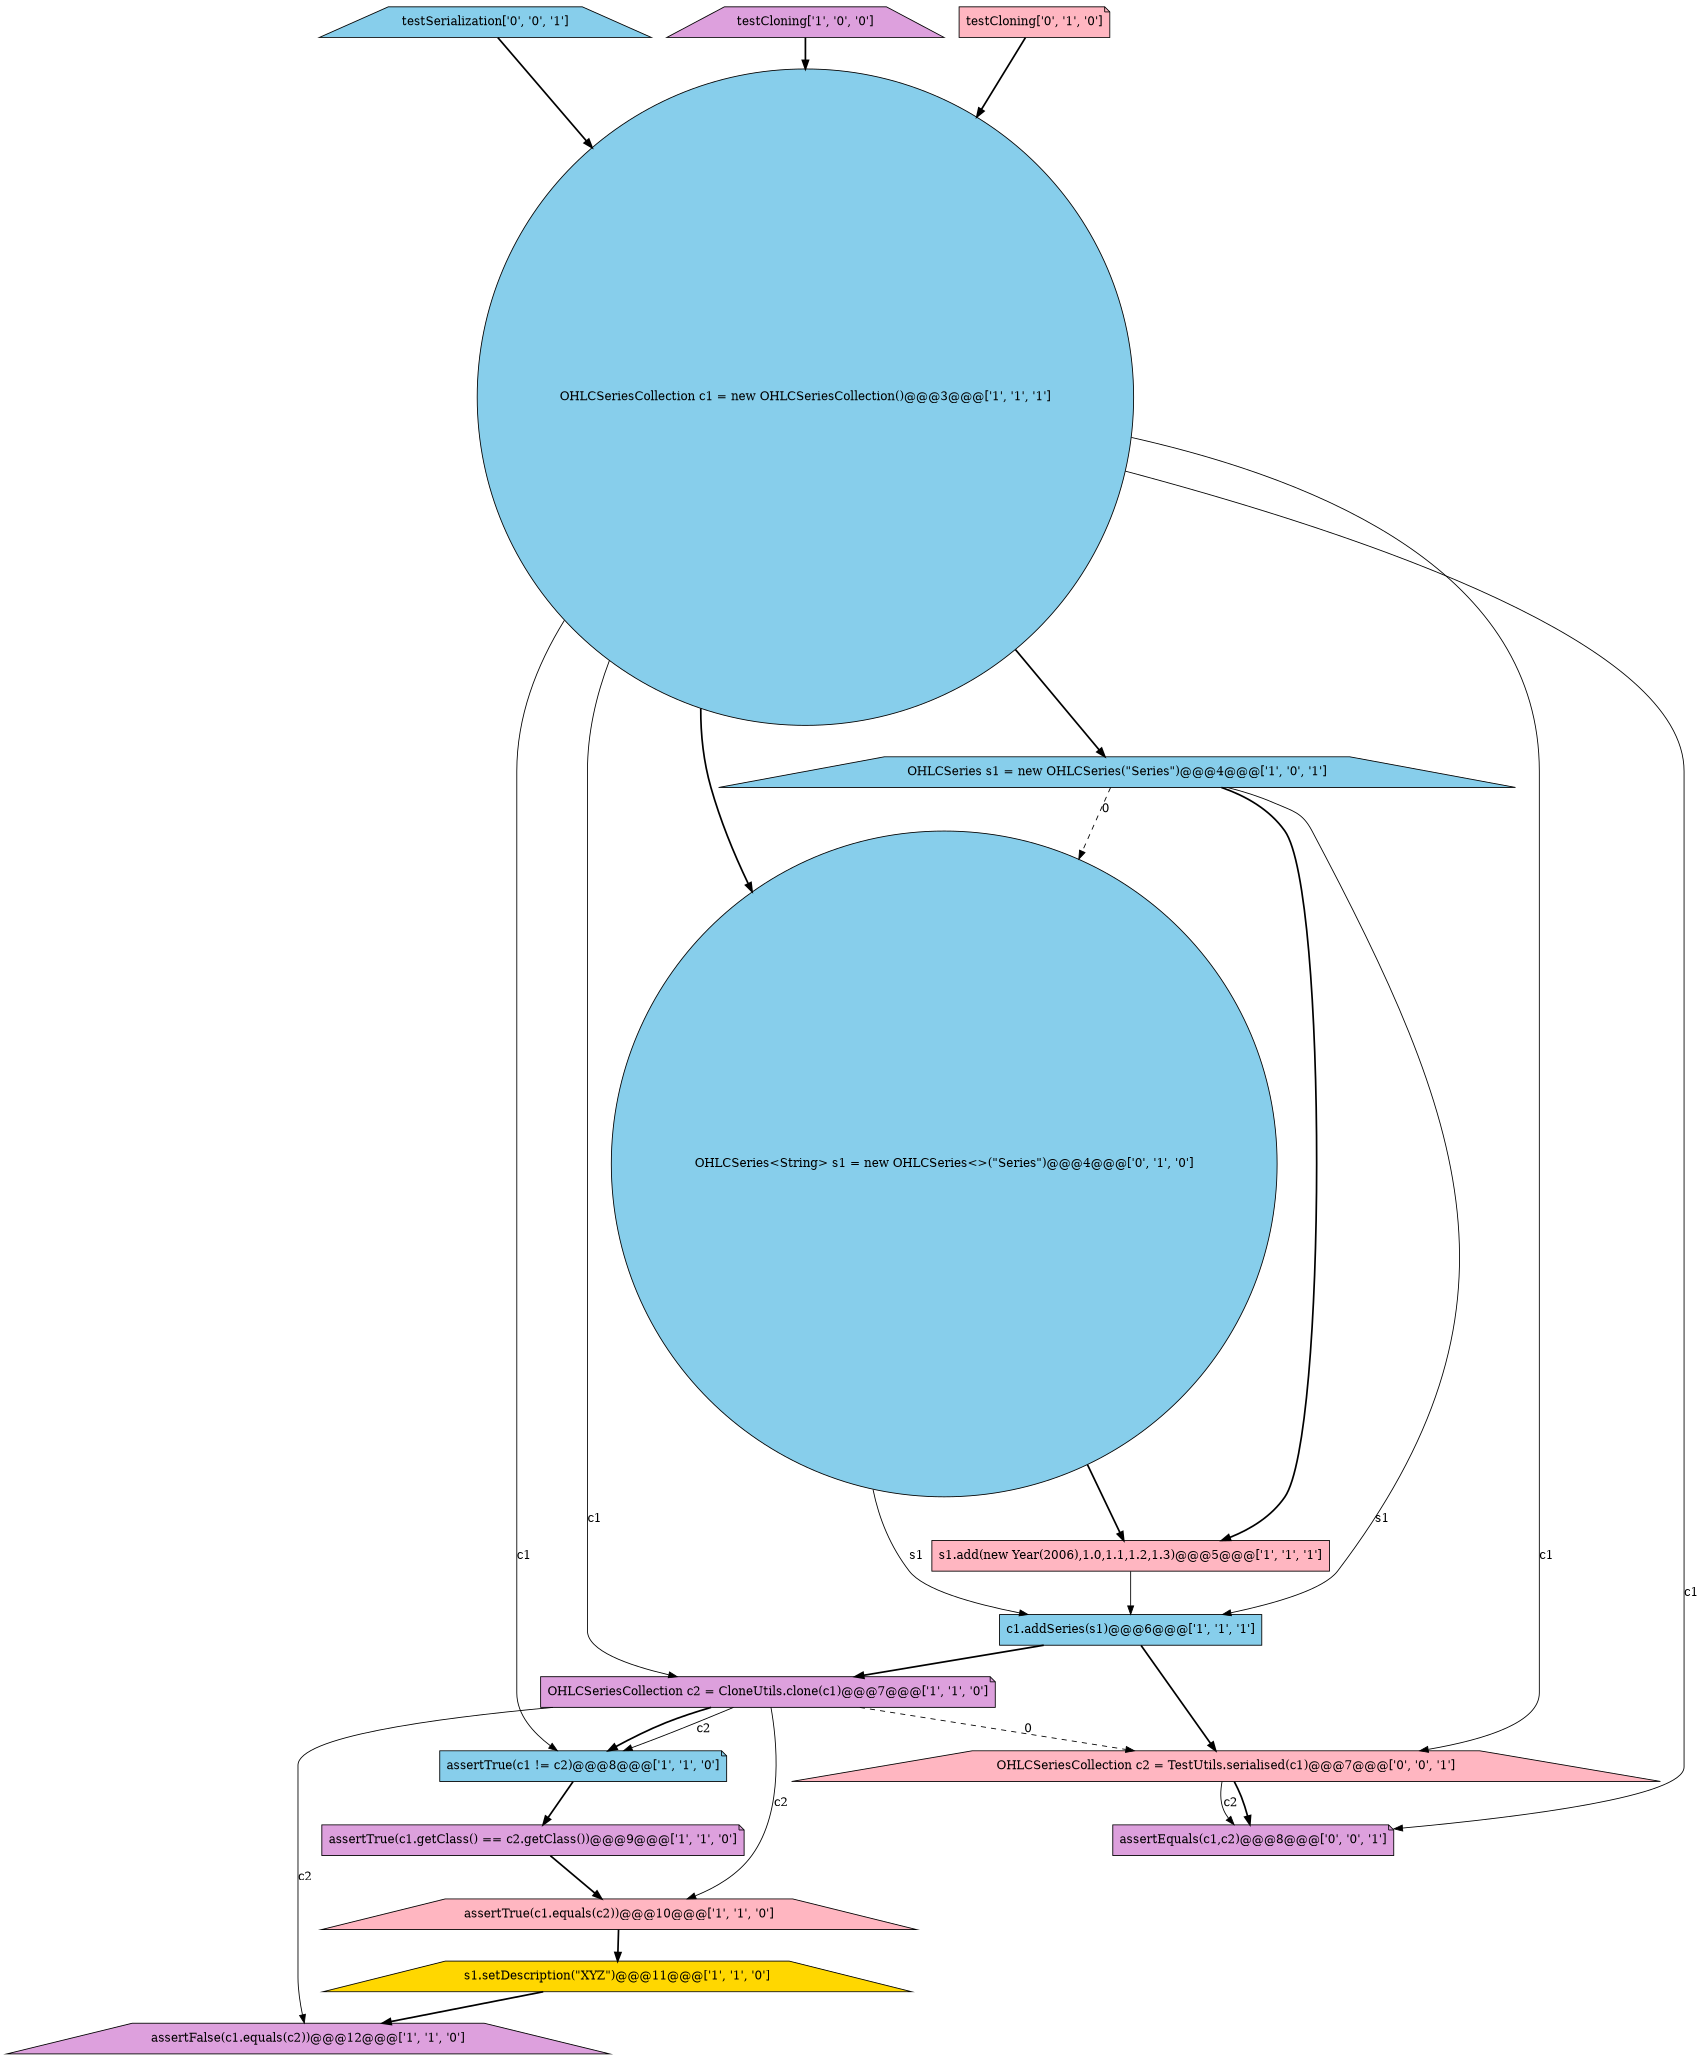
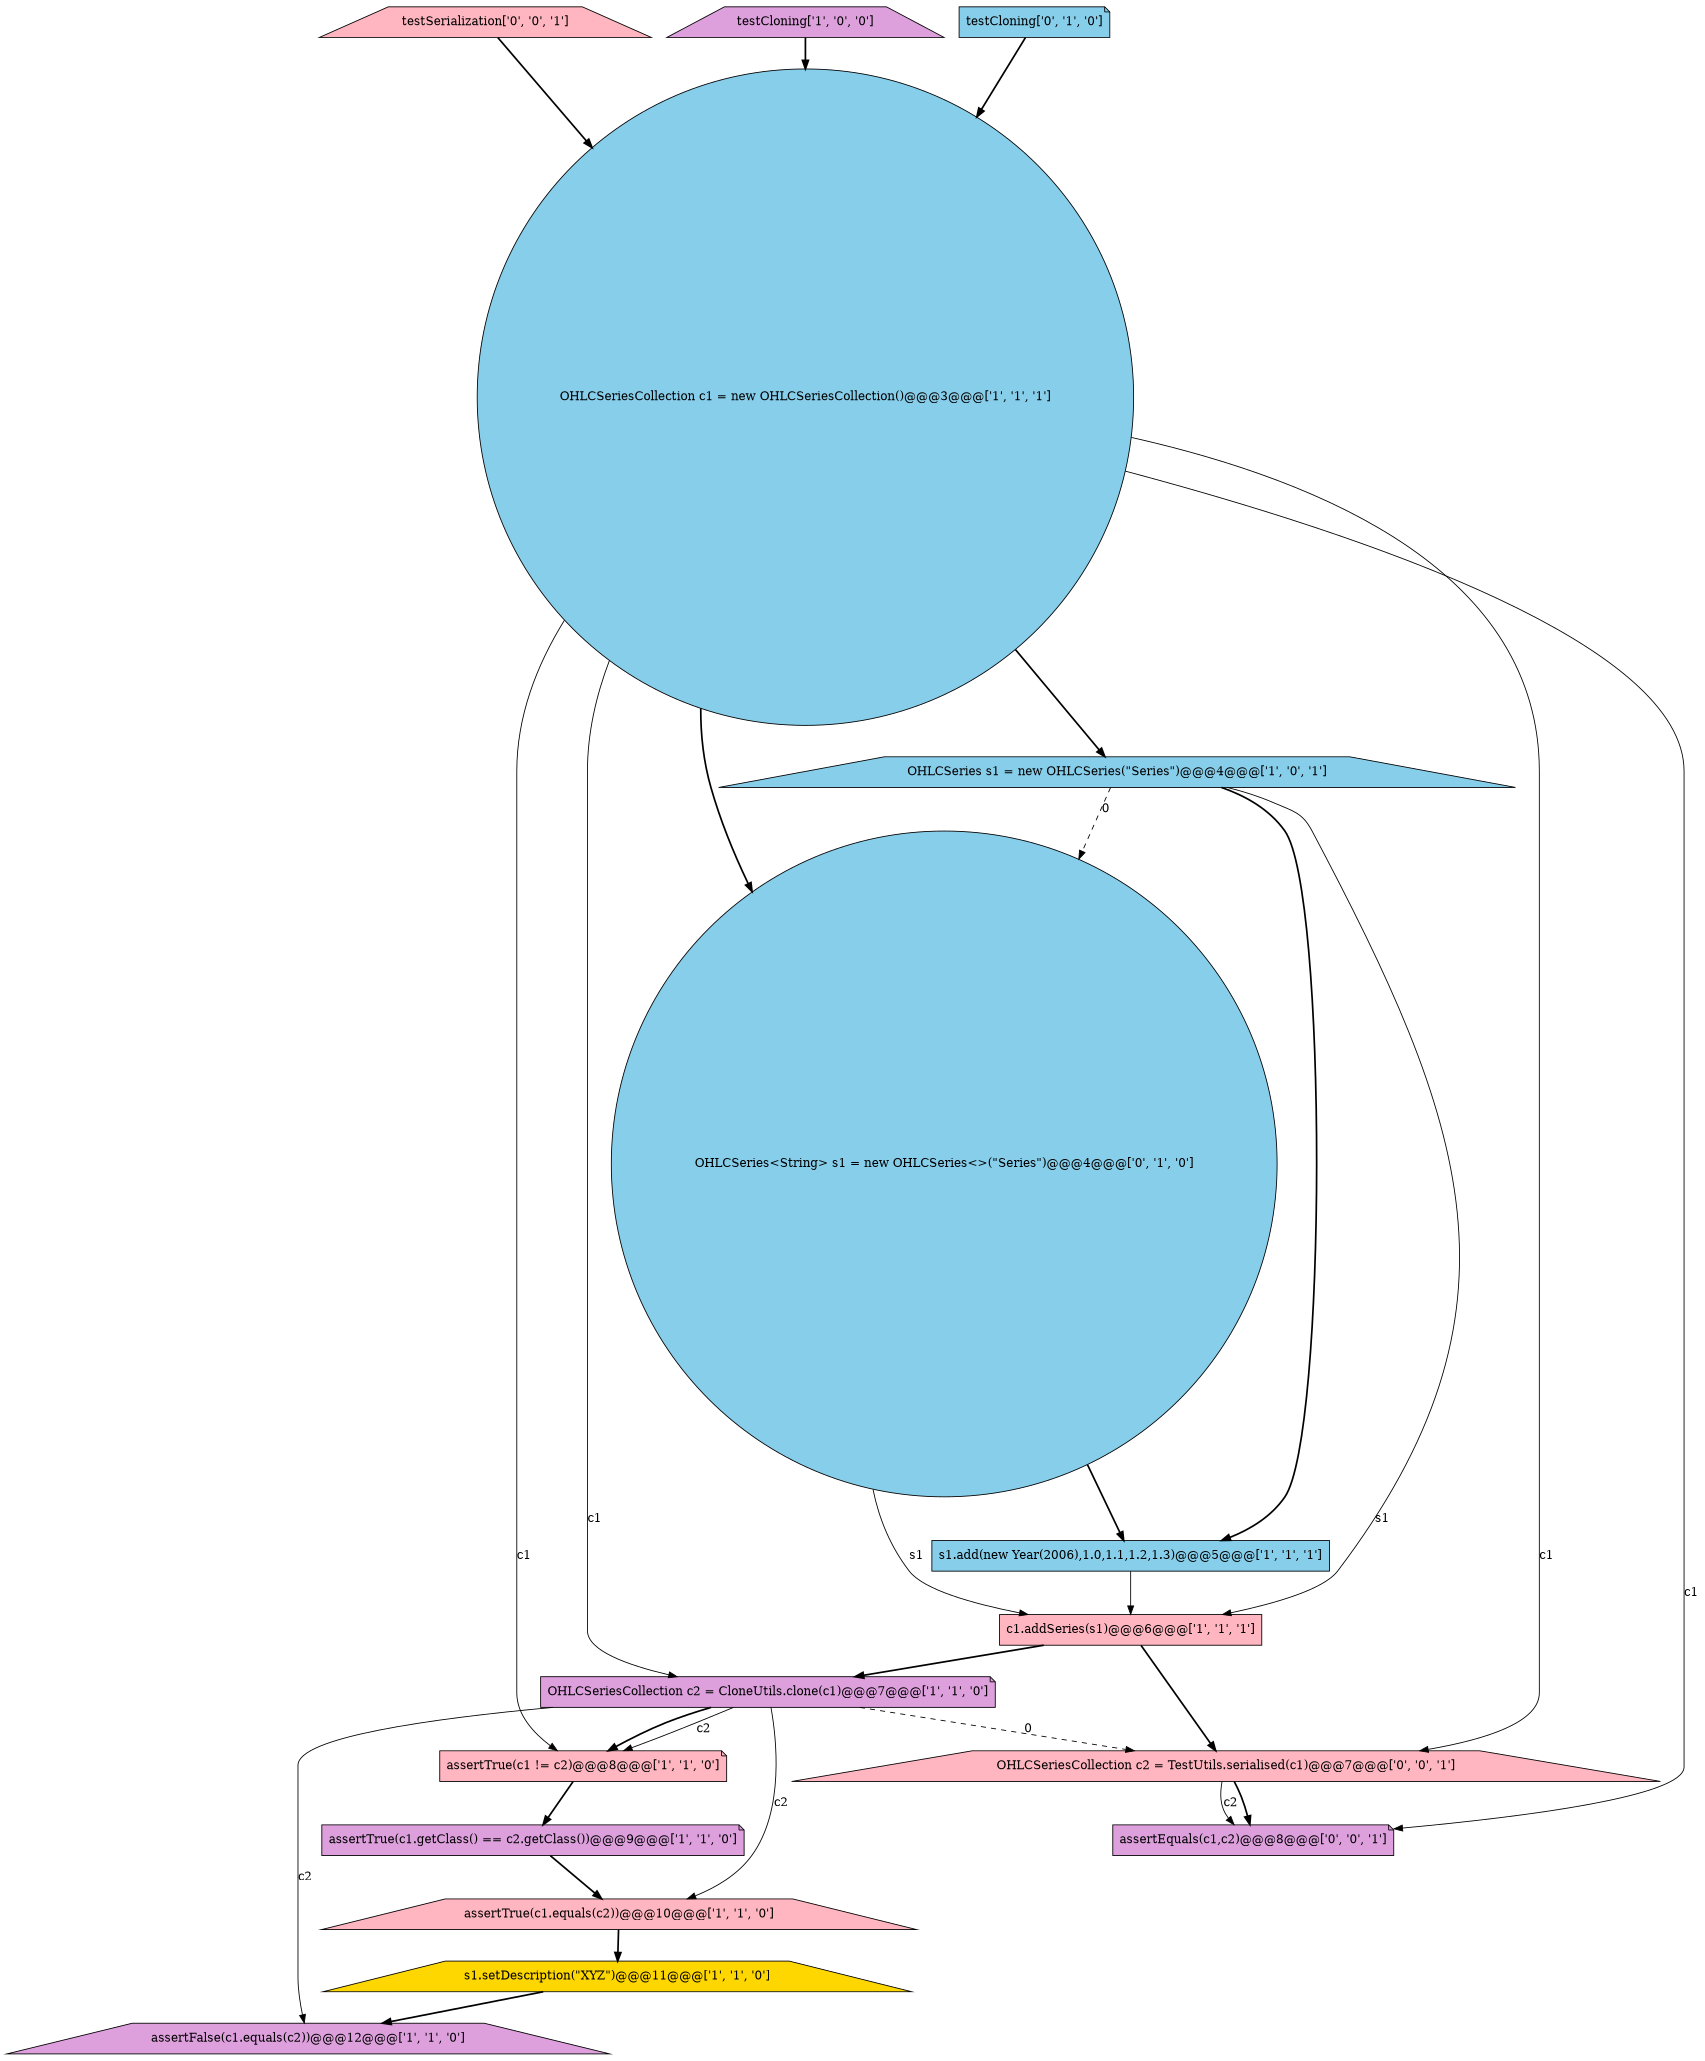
  digraph {
    node [fillcolor=skyblue shape=trapezium style=filled]
    edge [style=bold]
-   n1 [label="testSerialization['0', '0', '1']"]
+   n1 [fillcolor=lightpink label="testSerialization['0', '0', '1']"]
    n2 [label="OHLCSeriesCollection c1 = new OHLCSeriesCollection()@@@3@@@['1', '1', '1']" shape=circle]
    n3 [fillcolor=plum label="OHLCSeriesCollection c2 = CloneUtils.clone(c1)@@@7@@@['1', '1', '0']" shape=note]
-   n4 [label="assertTrue(c1 != c2)@@@8@@@['1', '1', '0']" shape=note]
+   n4 [fillcolor=lightpink label="assertTrue(c1 != c2)@@@8@@@['1', '1', '0']" shape=note]
    n5 [fillcolor=lightpink label="OHLCSeriesCollection c2 = TestUtils.serialised(c1)@@@7@@@['0', '0', '1']"]
    n6 [fillcolor=plum label="assertEquals(c1,c2)@@@8@@@['0', '0', '1']" shape=note]
    n7 [label="OHLCSeries s1 = new OHLCSeries(\"Series\")@@@4@@@['1', '0', '1']"]
    n8 [label="OHLCSeries<String> s1 = new OHLCSeries<>(\"Series\")@@@4@@@['0', '1', '0']" shape=circle]
    n9 [fillcolor=lightpink label="assertTrue(c1.equals(c2))@@@10@@@['1', '1', '0']"]
    n10 [fillcolor=plum label="assertFalse(c1.equals(c2))@@@12@@@['1', '1', '0']"]
    n11 [fillcolor=gold label="s1.setDescription(\"XYZ\")@@@11@@@['1', '1', '0']"]
    n12 [fillcolor=plum label="assertTrue(c1.getClass() == c2.getClass())@@@9@@@['1', '1', '0']" shape=note]
-   n13 [label="c1.addSeries(s1)@@@6@@@['1', '1', '1']" shape=box]
-   n14 [fillcolor=lightpink label="s1.add(new Year(2006),1.0,1.1,1.2,1.3)@@@5@@@['1', '1', '1']" shape=box]
+   n13 [fillcolor=lightpink label="c1.addSeries(s1)@@@6@@@['1', '1', '1']" shape=box]
+   n14 [label="s1.add(new Year(2006),1.0,1.1,1.2,1.3)@@@5@@@['1', '1', '1']" shape=box]
    n15 [fillcolor=plum label="testCloning['1', '0', '0']"]
-   n16 [fillcolor=lightpink label="testCloning['0', '1', '0']" shape=note]
+   n16 [label="testCloning['0', '1', '0']" shape=note]
    n1 -> n2
    n2 -> n3 [label=c1 style=solid]
    n2 -> n4 [label=c1 style=solid]
    n2 -> n5 [label=c1 style=solid]
    n2 -> n6 [label=c1 style=solid]
    n2 -> n7
    n2 -> n8
    n3 -> n4
    n3 -> n4 [label=c2 style=solid]
    n3 -> n5 [label=0 style=dashed]
    n3 -> n9 [label=c2 style=solid]
    n3 -> n10 [label=c2 style=solid]
    n4 -> n12
    n5 -> n6
    n5 -> n6 [label=c2 style=solid]
    n7 -> n8 [label=0 style=dashed]
    n7 -> n13 [label=s1 style=solid]
    n7 -> n14
    n8 -> n13 [label=s1 style=solid]
    n8 -> n14
    n9 -> n11
    n11 -> n10
    n12 -> n9
    n13 -> n3
    n13 -> n5
    n14 -> n13 [style=solid]
    n15 -> n2
    n16 -> n2
  }
